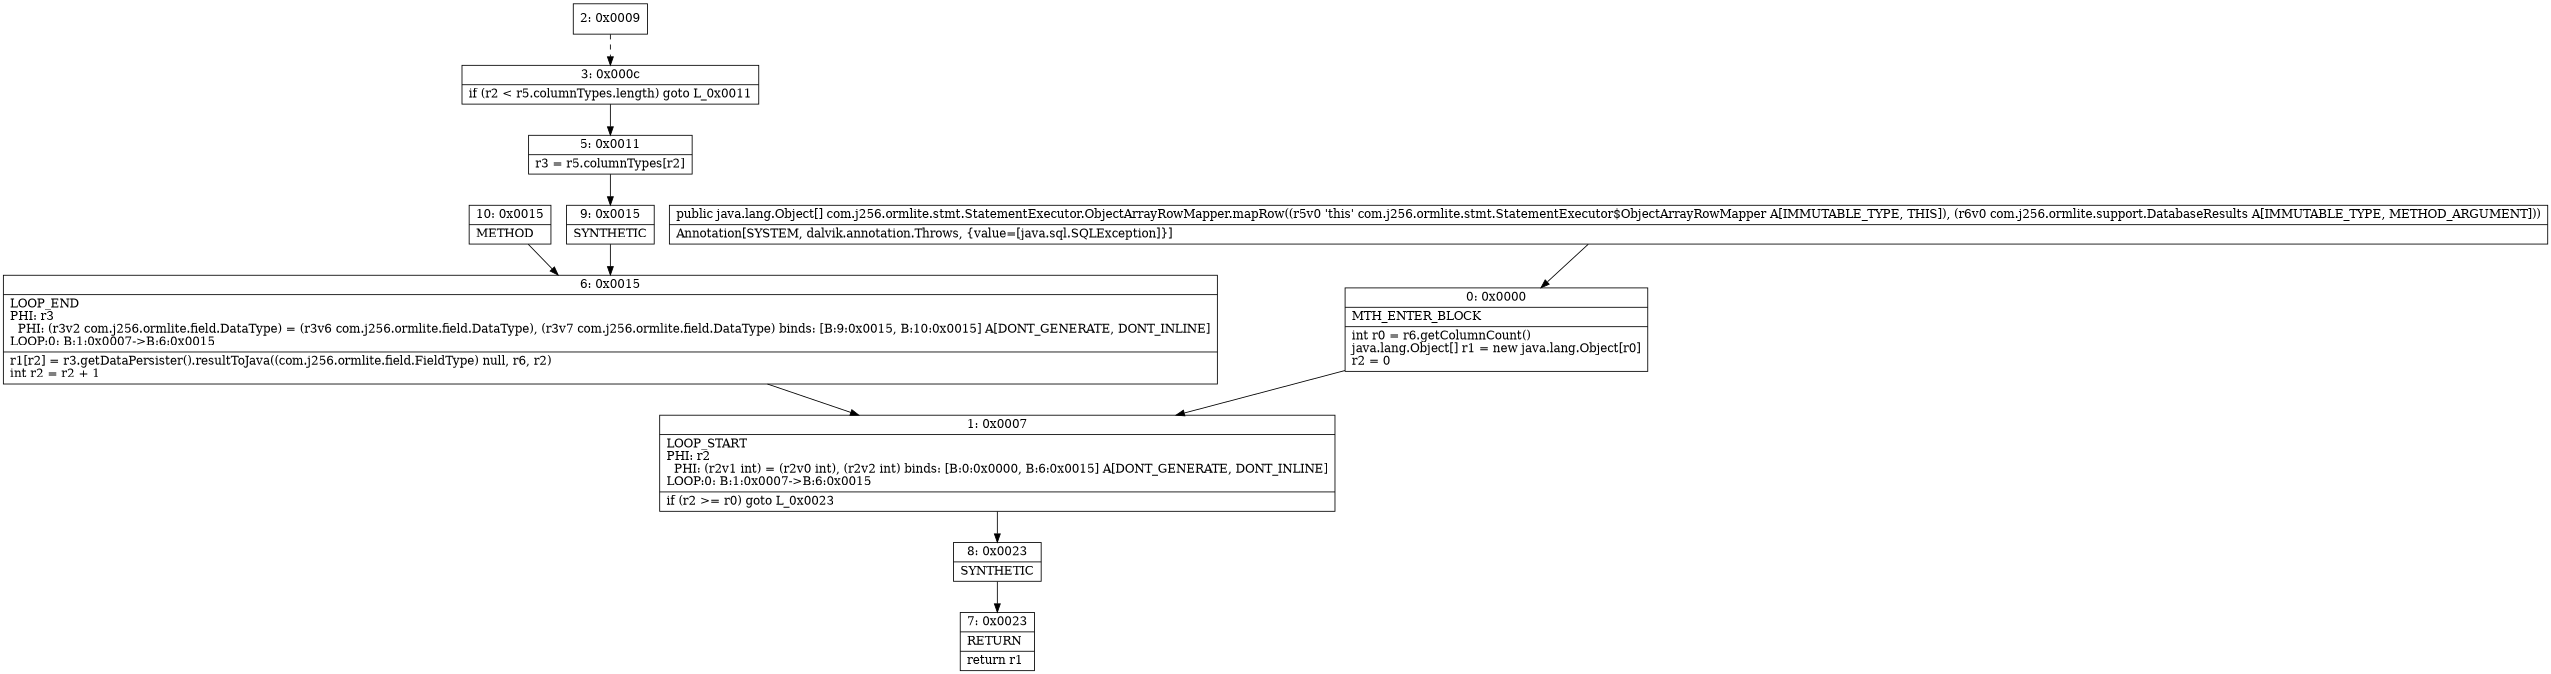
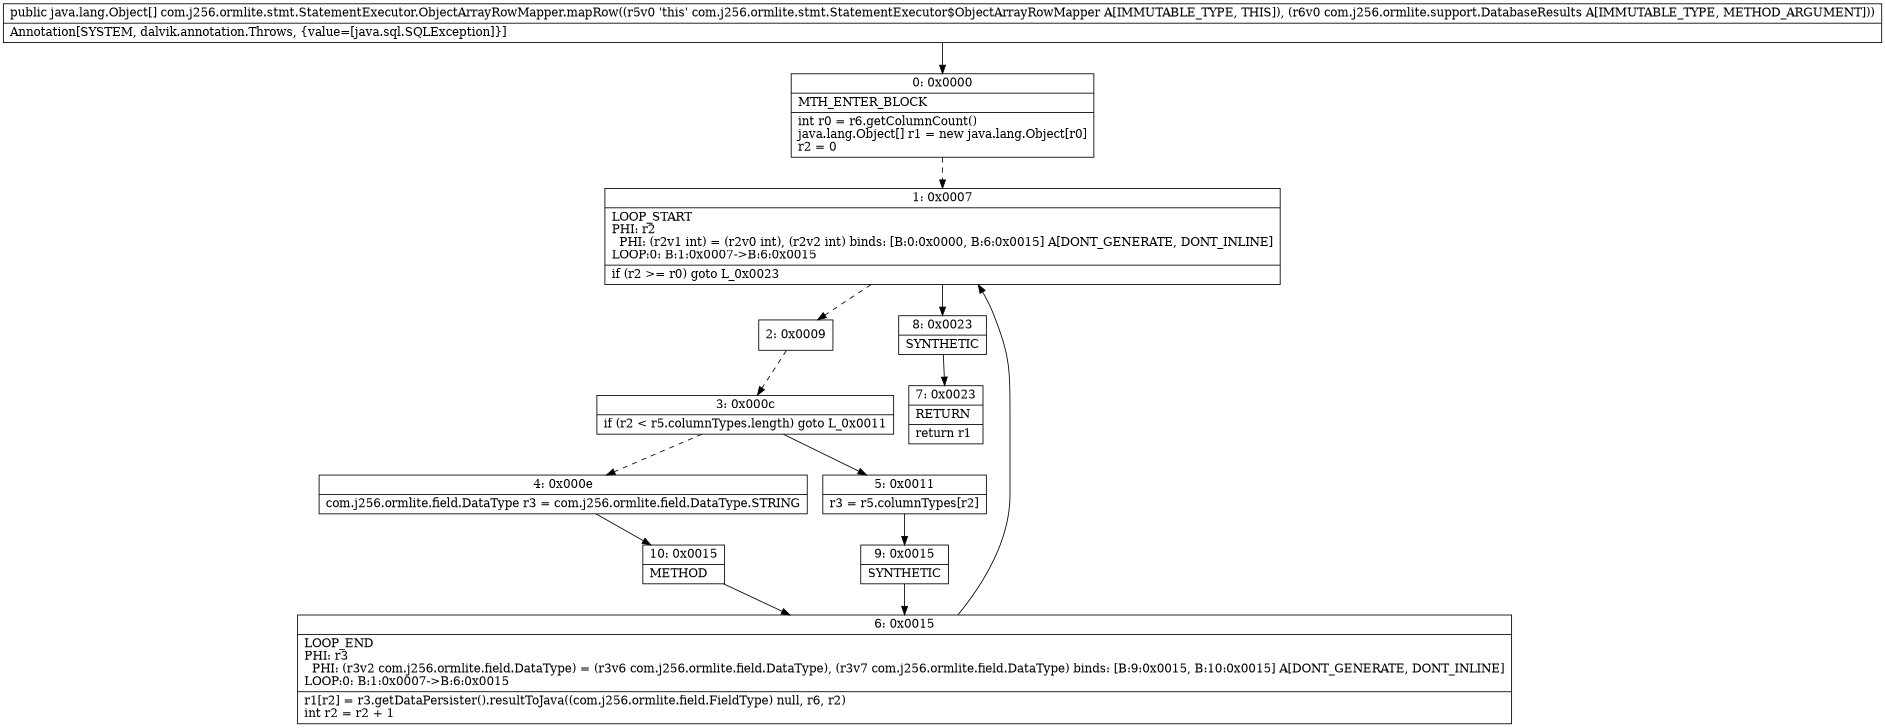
  digraph {
    node [shape=record]
    n1 [label="{0\:\ 0x0000|MTH_ENTER_BLOCK\l|int r0 = r6.getColumnCount()\ljava.lang.Object[] r1 = new java.lang.Object[r0]\lr2 = 0\l}"]
    n2 [label="{1\:\ 0x0007|LOOP_START\lPHI: r2 \l  PHI: (r2v1 int) = (r2v0 int), (r2v2 int) binds: [B:0:0x0000, B:6:0x0015] A[DONT_GENERATE, DONT_INLINE]\lLOOP:0: B:1:0x0007\-\>B:6:0x0015\l|if (r2 \>= r0) goto L_0x0023\l}"]
    n3 [label="{2\:\ 0x0009}"]
    n4 [label="{8\:\ 0x0023|SYNTHETIC\l}"]
    n5 [label="{3\:\ 0x000c|if (r2 \< r5.columnTypes.length) goto L_0x0011\l}"]
    n6 [label="{7\:\ 0x0023|RETURN\l|return r1\l}"]
+   n7 [label="{4\:\ 0x000e|com.j256.ormlite.field.DataType r3 = com.j256.ormlite.field.DataType.STRING\l}"]
    n8 [label="{5\:\ 0x0011|r3 = r5.columnTypes[r2]\l}"]
    n9 [label="{10\:\ 0x0015|METHOD\l}"]
    n10 [label="{9\:\ 0x0015|SYNTHETIC\l}"]
    n11 [label="{6\:\ 0x0015|LOOP_END\lPHI: r3 \l  PHI: (r3v2 com.j256.ormlite.field.DataType) = (r3v6 com.j256.ormlite.field.DataType), (r3v7 com.j256.ormlite.field.DataType) binds: [B:9:0x0015, B:10:0x0015] A[DONT_GENERATE, DONT_INLINE]\lLOOP:0: B:1:0x0007\-\>B:6:0x0015\l|r1[r2] = r3.getDataPersister().resultToJava((com.j256.ormlite.field.FieldType) null, r6, r2)\lint r2 = r2 + 1\l}"]
    n12 [label="{public java.lang.Object[] com.j256.ormlite.stmt.StatementExecutor.ObjectArrayRowMapper.mapRow((r5v0 'this' com.j256.ormlite.stmt.StatementExecutor$ObjectArrayRowMapper A[IMMUTABLE_TYPE, THIS]), (r6v0 com.j256.ormlite.support.DatabaseResults A[IMMUTABLE_TYPE, METHOD_ARGUMENT]))  | Annotation[SYSTEM, dalvik.annotation.Throws, \{value=[java.sql.SQLException]\}]\l}"]
-   n1 -> n2
+   n1 -> n2 [style=dashed]
+   n2 -> n3 [style=dashed]
    n2 -> n4
    n3 -> n5 [style=dashed]
    n4 -> n6
+   n5 -> n7 [style=dashed]
    n5 -> n8
+   n7 -> n9
    n8 -> n10
    n9 -> n11
    n10 -> n11
    n11 -> n2
    n12 -> n1
  }
